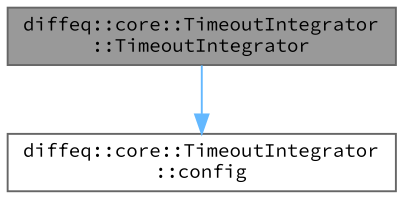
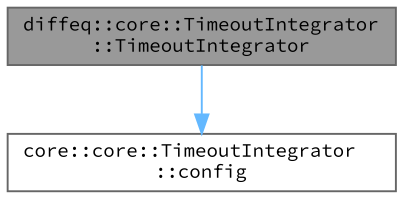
  digraph {
    rankdir=TB
    fontname="Source Code Pro"
    node [fontname="Source Code Pro" fontsize=10 shape=box style=filled]
    n1 [color=gray40 fillcolor=grey60 fontcolor=black height=0.2 label="diffeq::core::TimeoutIntegrator\l::TimeoutIntegrator" width=0.4]
-   n2 [color=grey40 fillcolor=white height=0.2 label="diffeq::core::TimeoutIntegrator\l::config" width=0.4]
+   n2 [color=grey40 fillcolor=white height=0.2 label="core::core::TimeoutIntegrator\l::config" width=0.4]
    n1 -> n2 [color=steelblue1 fontname="Source Code Pro" fontsize=10 labelfontname=Helvetica labelfontsize=10 style=solid]
  }
